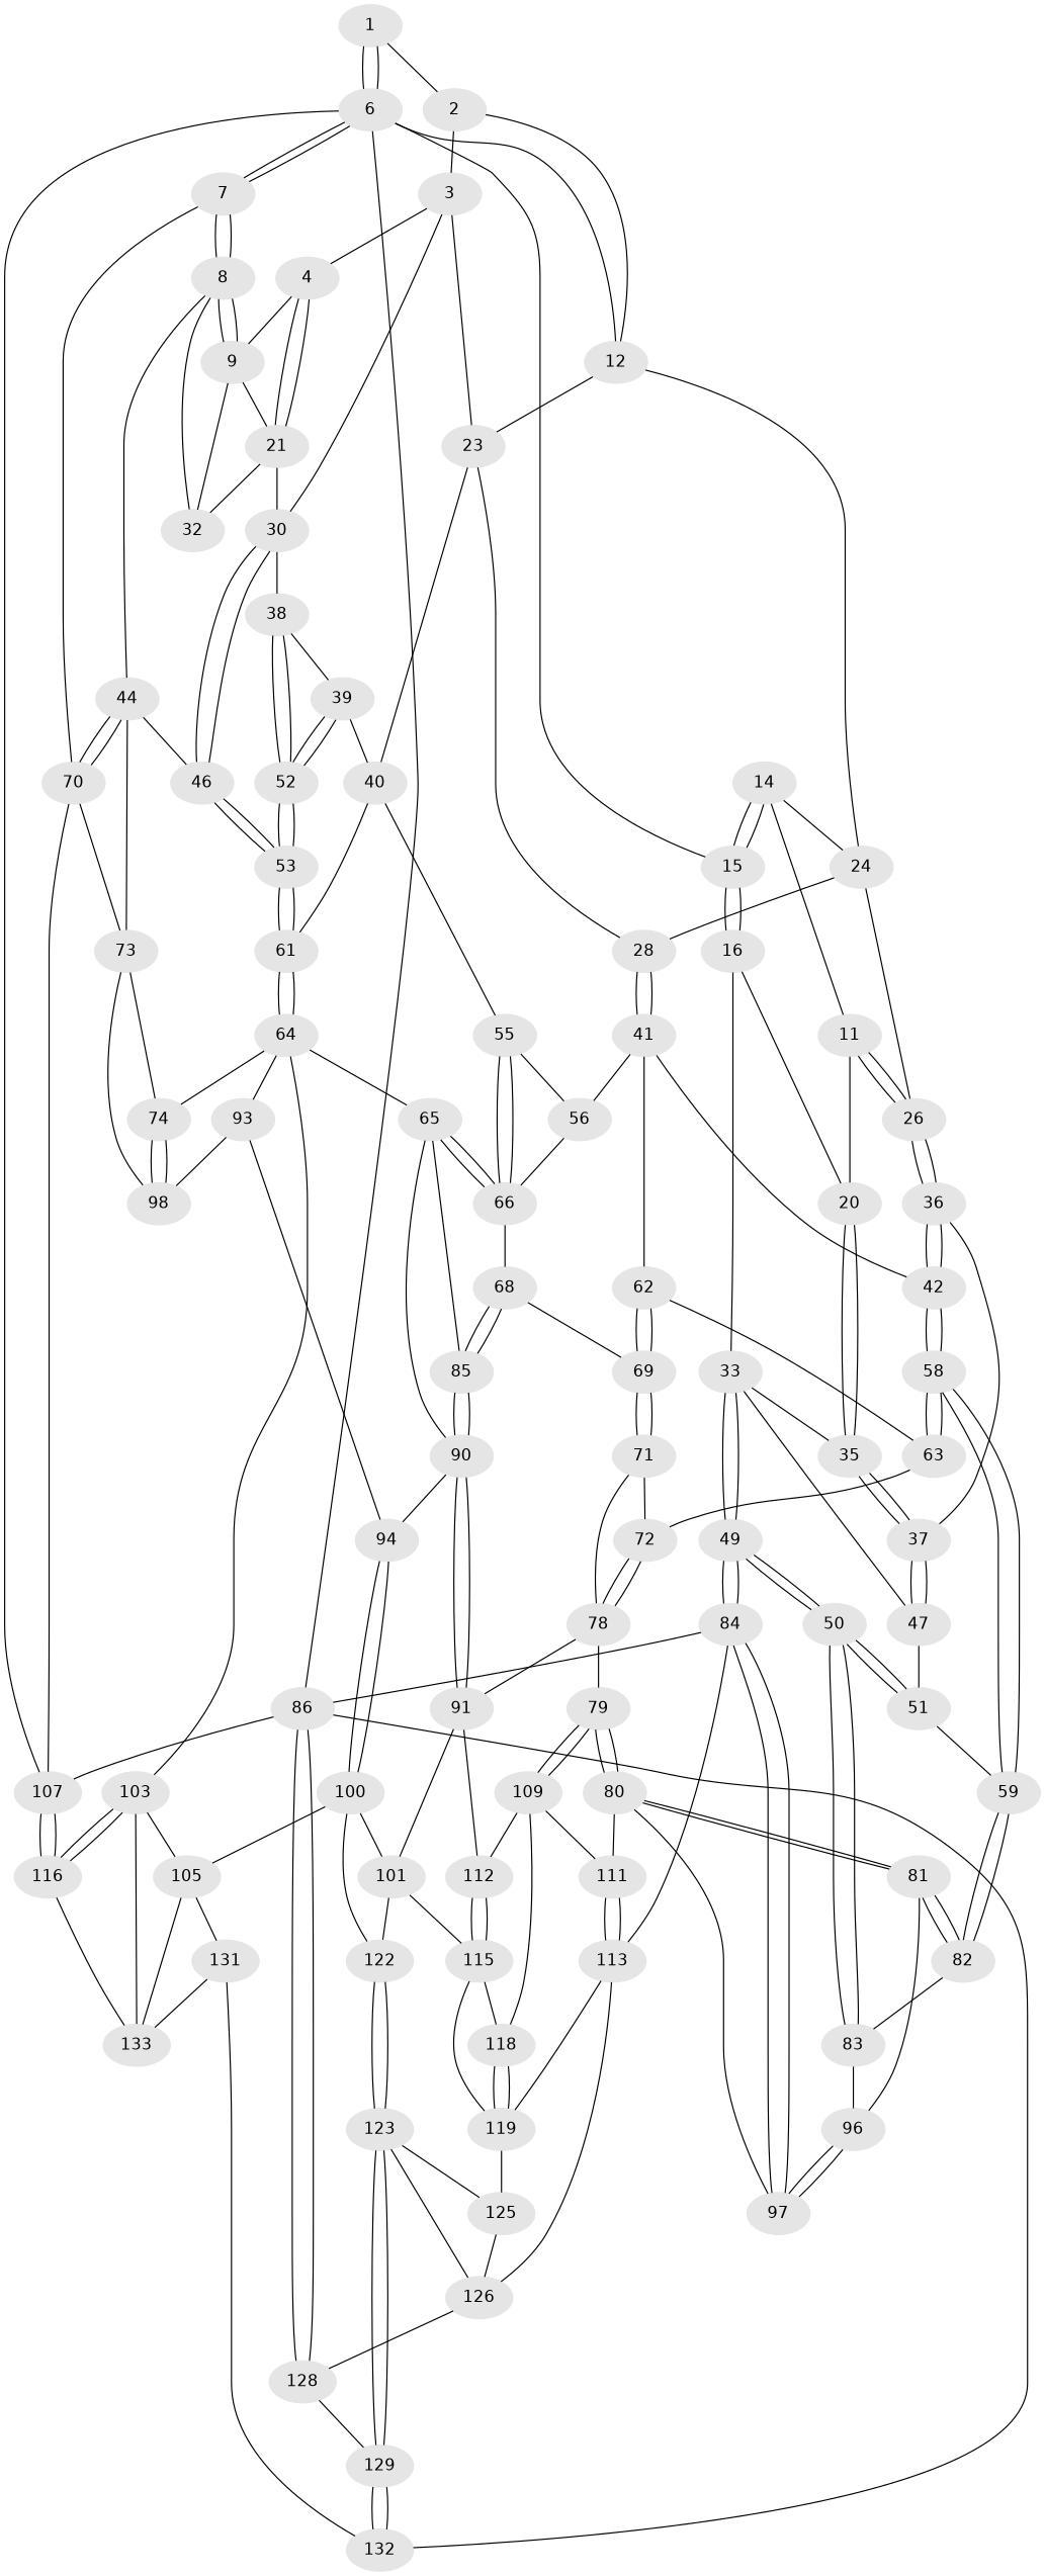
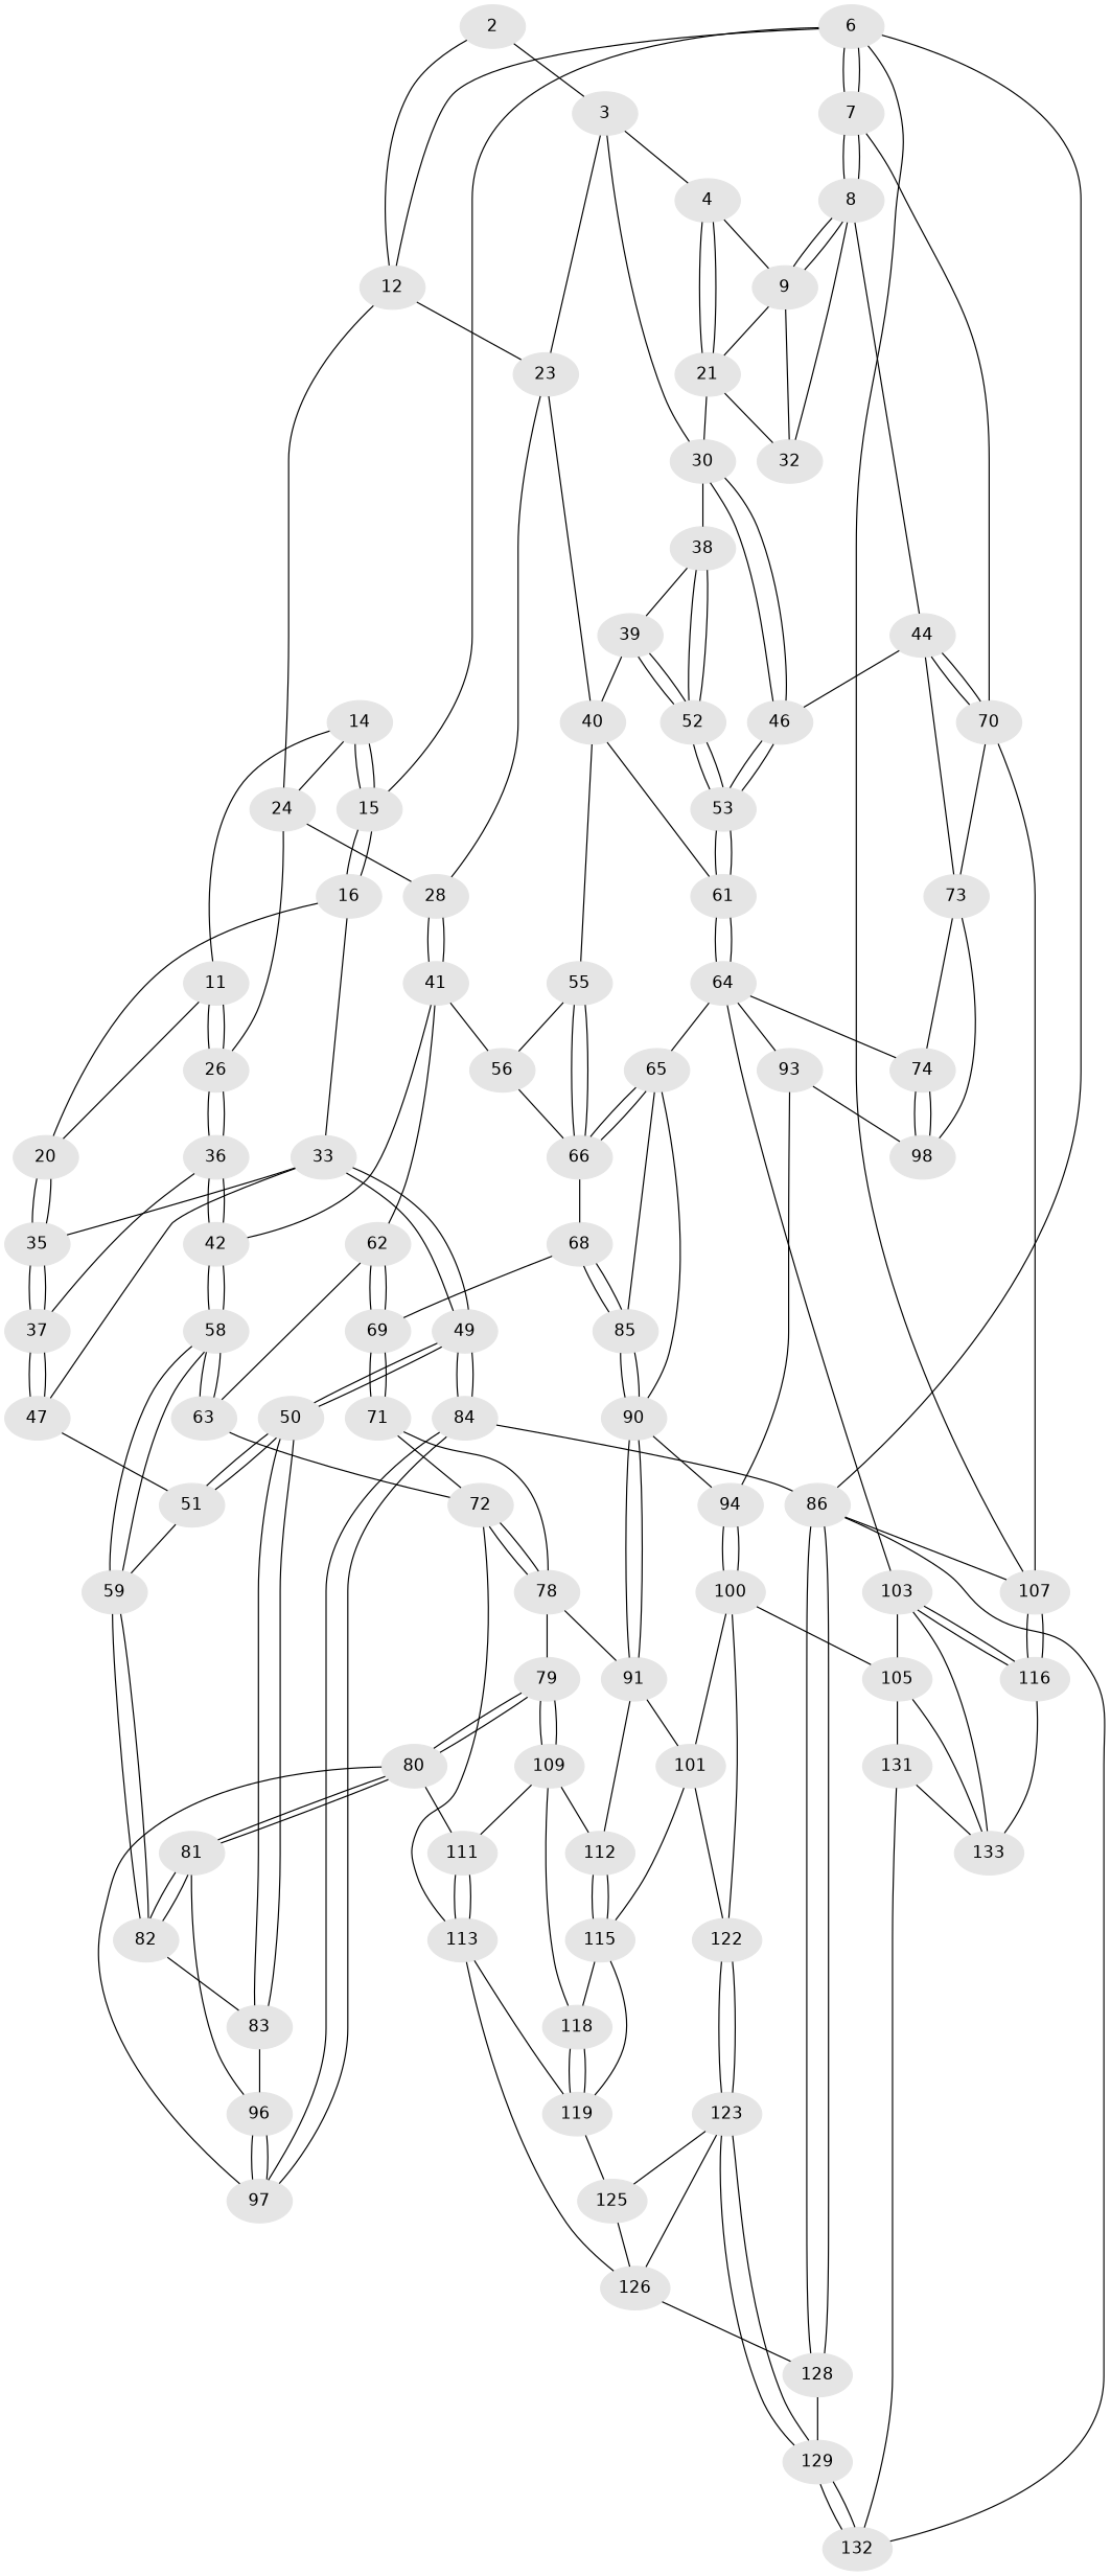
  graph {
    fontname="DejaVu Sans"
    node [color=gray90 fontname="DejaVu Sans" style=filled]
    edge [fontname="DejaVu Sans"]
-   1
    2
    6 [super="+11"]
    3 [super="+22"]
    12 [super="+13"]
    7
    15
    86 [super="+87"]
    107
    4 [super="+5"]
    23 [super="+27"]
    30 [super="+31"]
    24 [super="+25"]
    9 [super="+10"]
    21 [super="+29"]
    28
    40 [super="+54"]
    38
    46
    32
    8 [super="+43"]
    70 [super="+76"]
    16 [super="+17"]
    128
    132
    116
    44 [super="+45"]
    73 [super="+77"]
    26
    14 [super="+18"]
    n31 [label=11]
    20
    33 [super="+34"]
    35
    47 [super="+48"]
    49
    36
    37
    41 [super="+57"]
    55
    61
    42
    56
    62
    39
    52
    53
    51 [super="+60"]
    50
    84 [super="+85"]
    58
    66 [super="+67"]
    64 [super="+75"]
    63
    69
    59
    74
    98
    83
    97
    113 [super="+120"]
    96
    82
    68
    72
    65 [super="+88"]
    93 [super="+99"]
    103 [super="+104"]
    71
    78 [super="+92"]
    n71 [label=85]
    90 [super="+95"]
    94
    91 [super="+102"]
    79
    80 [super="+108"]
    109 [super="+110"]
    101 [super="+114"]
    112
    81
    111
    118
    119 [super="+121"]
    126 [super="+127"]
    129
    100 [super="+106"]
    122
    115 [super="+117"]
    105 [super="+130"]
    133 [super="+134"]
    131
    123 [super="+124"]
    125
-   1 -- 2
-   1 -- 6
-   1 -- 6
    2 -- 3
    2 -- 12
    6 -- 12
    6 -- 7
    6 -- 7
    6 -- 15
    6 -- 86
    6 -- 107
    3 -- 4
    3 -- 23
    3 -- 30
    12 -- 23
    12 -- 24
    7 -- 8
    7 -- 8
    7 -- 70
    15 -- 16
    15 -- 16
    86 -- 107
    86 -- 128
    86 -- 128
    86 -- 132
    107 -- 116
    107 -- 116
    4 -- 9
    4 -- 21
    4 -- 21
    23 -- 28
    23 -- 40
    30 -- 38
    30 -- 46
    30 -- 46
    24 -- 28
    24 -- 26
    9 -- 21
    9 -- 32
    21 -- 30
    21 -- 32
    28 -- 41
    28 -- 41
    40 -- 55
    40 -- 61
    38 -- 39
    38 -- 52
    38 -- 52
    46 -- 53
    46 -- 53
    8 -- 9
    8 -- 9
    8 -- 32
    8 -- 44
    70 -- 107
    70 -- 73
    16 -- 20
    16 -- 33
    128 -- 129
    116 -- 133
    44 -- 46
    44 -- 70
    44 -- 70
    44 -- 73
    73 -- 74
    73 -- 98
    26 -- 36
    26 -- 36
    14 -- 15
    14 -- 15
    14 -- 24
    14 -- n31
    n31 -- 26
    n31 -- 26
    n31 -- 20
    20 -- 35
    20 -- 35
    33 -- 35
    33 -- 47
    33 -- 49
    33 -- 49
    35 -- 37
    35 -- 37
    47 -- 51 [weight=2]
    49 -- 50
    49 -- 50
    49 -- 84
    49 -- 84
    36 -- 37
    36 -- 42
    36 -- 42
    37 -- 47
    37 -- 47
    41 -- 42
    41 -- 56
    41 -- 62
    55 -- 56
    55 -- 66
    55 -- 66
    61 -- 64
    61 -- 64
    42 -- 58
    42 -- 58
    56 -- 66
    62 -- 63
    62 -- 69
    62 -- 69
    39 -- 40
    39 -- 52
    39 -- 52
    52 -- 53
    52 -- 53
    53 -- 61
    53 -- 61
    51 -- 59
    50 -- 51
    50 -- 51
    50 -- 83
    50 -- 83
    84 -- 86
    84 -- 97
    84 -- 97
-   84 -- 113
+   72 -- 113
    58 -- 63
    58 -- 63
    58 -- 59
    58 -- 59
    66 -- 68
    64 -- 74
    64 -- 65
    64 -- 93
    64 -- 103
    63 -- 72
    69 -- 71
    69 -- 71
    59 -- 82
    59 -- 82
    74 -- 98
    74 -- 98
    83 -- 96
    113 -- 119
    113 -- 126
    96 -- 97
    96 -- 97
    82 -- 83
    68 -- 69
    68 -- n71
    68 -- n71
    72 -- 78
    72 -- 78
    65 -- 66
    65 -- 66
    65 -- n71
    65 -- 90
    93 -- 98
    93 -- 94
    103 -- 116
    103 -- 116
    103 -- 105
    103 -- 133
    71 -- 72
    71 -- 78
    78 -- 91
    78 -- 79
    n71 -- 90
    n71 -- 90
    90 -- 94
    90 -- 91
    90 -- 91
    94 -- 100
    94 -- 100
    91 -- 101
    91 -- 112
    79 -- 80
    79 -- 80
    79 -- 109
    79 -- 109
    80 -- 97
    80 -- 81
    80 -- 81
    80 -- 111
    109 -- 112
    109 -- 111
    109 -- 118
    101 -- 122
    101 -- 115
    112 -- 115
    112 -- 115
    81 -- 96
    81 -- 82
    81 -- 82
    111 -- 113
    111 -- 113
    118 -- 119
    118 -- 119
    119 -- 125
    126 -- 128
    129 -- 132
    129 -- 132
    100 -- 101
    100 -- 122
    100 -- 105
    122 -- 123
    122 -- 123
    115 -- 118
    115 -- 119
    105 -- 133
    105 -- 131
    131 -- 132
    131 -- 133
    123 -- 126
    123 -- 129
    123 -- 129
    123 -- 125
    125 -- 126
  }
